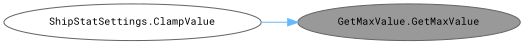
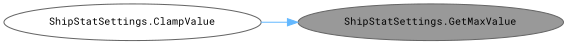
  digraph {
    rankdir=RL
    fontname="Roboto Mono"
    node [fontname="Roboto Mono" fontsize=10 margin=0.1 style=filled]
-   n1 [color=gray40 fillcolor=grey60 fontcolor=black height=0.2 label="GetMaxValue.GetMaxValue" width=0.4]
+   n1 [color=gray40 fillcolor=grey60 fontcolor=black height=0.2 label="ShipStatSettings.GetMaxValue" width=0.4]
    n2 [color=grey40 fillcolor=white height=0.2 label="ShipStatSettings.ClampValue" width=0.4]
    n1 -> n2 [color=steelblue1 dir=back fontname="Roboto Mono" fontsize=10 labelfontname=Helvetica labelfontsize=10 style=solid]
  }
